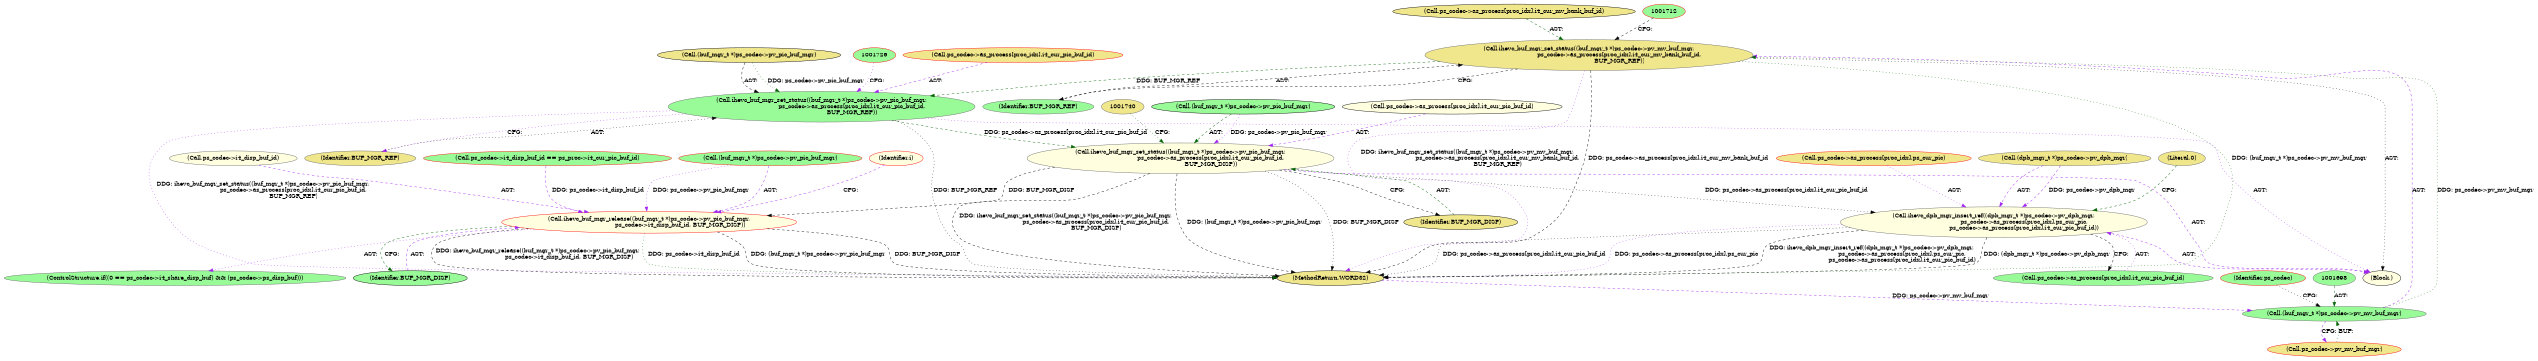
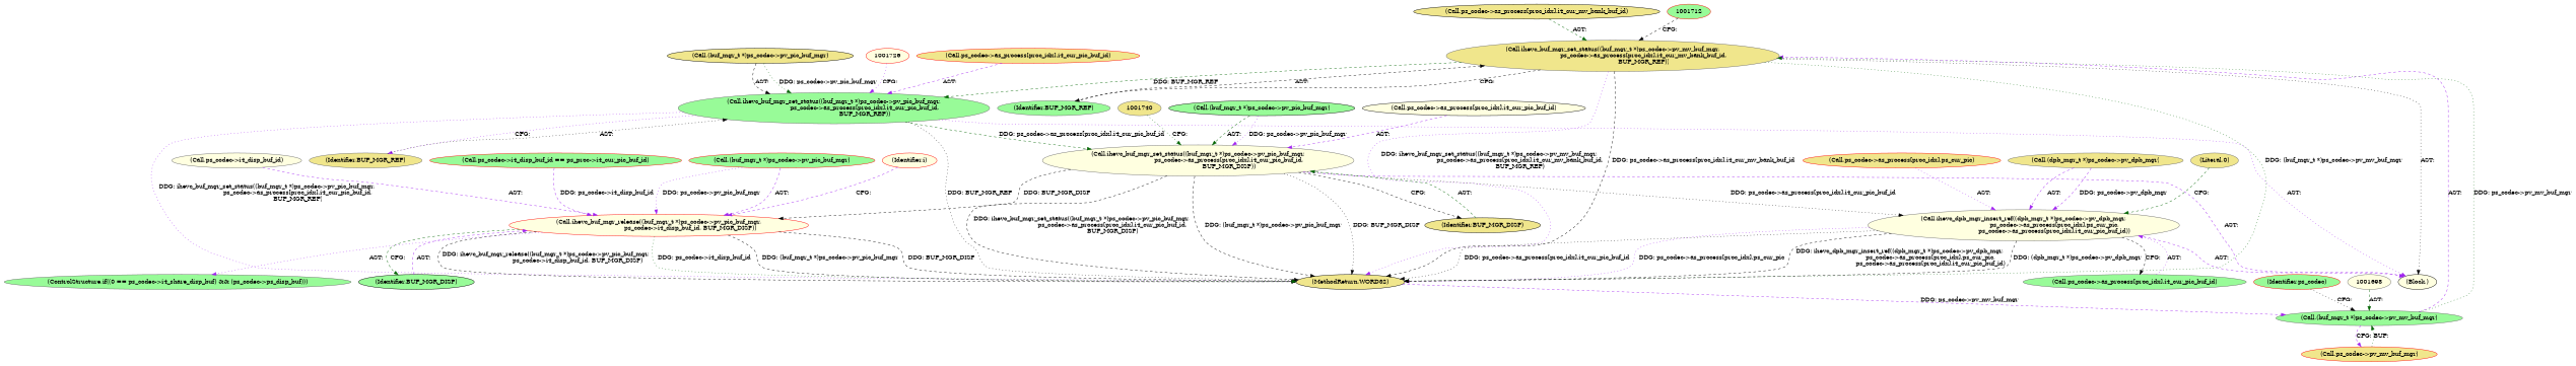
  digraph {
    node [color=gray40 fillcolor=khaki style=filled]
    edge [color=purple style=dashed]
    n1 [label="(Call,ihevc_buf_mgr_set_status((buf_mgr_t *)ps_codec->pv_mv_buf_mgr,\n                                 ps_codec->as_process[proc_idx].i4_cur_mv_bank_buf_id,\n                                 BUF_MGR_REF))"]
    n2 [fillcolor=palegreen label="(Call,ihevc_buf_mgr_set_status((buf_mgr_t *)ps_codec->pv_pic_buf_mgr,\n                                 ps_codec->as_process[proc_idx].i4_cur_pic_buf_id,\n                                 BUF_MGR_REF))"]
    n3 [color=black fillcolor=lightyellow label="(Block,)"]
    n4 [color=black label="(MethodReturn,WORD32)"]
    n5 [fillcolor=palegreen label="(Identifier,BUF_MGR_REF)"]
    n6 [fillcolor=lightyellow label="(Call,ihevc_buf_mgr_set_status((buf_mgr_t *)ps_codec->pv_pic_buf_mgr,\n                                 ps_codec->as_process[proc_idx].i4_cur_pic_buf_id,\n                                 BUF_MGR_DISP))"]
    n7 [label="(Identifier,BUF_MGR_REF)"]
    n8 [fillcolor=palegreen label="(Call,(buf_mgr_t *)ps_codec->pv_mv_buf_mgr)"]
    n9 [color=red label="(Call,ps_codec->pv_mv_buf_mgr)"]
    n10 [fillcolor=lightyellow label="(Call,ihevc_dpb_mgr_insert_ref((dpb_mgr_t *)ps_codec->pv_dpb_mgr,\n                                 ps_codec->as_process[proc_idx].ps_cur_pic,\n                                 ps_codec->as_process[proc_idx].i4_cur_pic_buf_id))"]
    n11 [color=red fillcolor=lightyellow label="(Call,ihevc_buf_mgr_release((buf_mgr_t *)ps_codec->pv_pic_buf_mgr,\n                                  ps_codec->i4_disp_buf_id, BUF_MGR_DISP))"]
    n12 [color=black label="(Identifier,BUF_MGR_DISP)"]
    n13 [fillcolor=palegreen label="(Call,ps_codec->as_process[proc_idx].i4_cur_pic_buf_id)"]
    n14 [color=black fillcolor=palegreen label="(Identifier,BUF_MGR_DISP)"]
    n15 [fillcolor=palegreen label="(ControlStructure,if((0 == ps_codec->i4_share_disp_buf) && (ps_codec->ps_disp_buf)))"]
    n16 [color=red label="(Call,ps_codec->as_process[proc_idx].ps_cur_pic)"]
    n17 [color=red fillcolor=palegreen label="(Identifier,ps_codec)"]
    n18 [color=black fillcolor=palegreen label="(Call,(buf_mgr_t *)ps_codec->pv_pic_buf_mgr)"]
    n19 [color=red fillcolor=lightyellow label="(Identifier,i)"]
    n20 [color=red fillcolor=palegreen label="(Call,(buf_mgr_t *)ps_codec->pv_pic_buf_mgr)"]
    n21 [color=red label="(Call,ps_codec->as_process[proc_idx].i4_cur_pic_buf_id)"]
    n22 [color=black fillcolor=lightyellow label="(Call,ps_codec->as_process[proc_idx].i4_cur_pic_buf_id)"]
    n23 [fillcolor=lightyellow label="(Call,ps_codec->i4_disp_buf_id)"]
    n24 [color=black label="(Call,(buf_mgr_t *)ps_codec->pv_pic_buf_mgr)"]
    n25 [color=red fillcolor=palegreen label="(Call,ps_codec->i4_disp_buf_id == ps_proc->i4_cur_pic_buf_id)"]
    n26 [label="(Call,(dpb_mgr_t *)ps_codec->pv_dpb_mgr)"]
    n27 [color=black label="(Call,ps_codec->as_process[proc_idx].i4_cur_mv_bank_buf_id)"]
    n28 [label="(Literal,0)"]
    1001712 [color=red fillcolor=palegreen]
-   1001698 [fillcolor=palegreen]
-   1001726 [color=red fillcolor=palegreen]
+   1001698 [fillcolor=lightyellow]
+   1001726 [color=red fillcolor=lightyellow]
    1001740
    n1 -> n2 [color=darkgreen label="DDG: BUF_MGR_REF"]
    n1 -> n3 [color=black label="AST: " style=dotted]
    n1 -> n4 [label="DDG: ihevc_buf_mgr_set_status((buf_mgr_t *)ps_codec->pv_mv_buf_mgr,\n                                 ps_codec->as_process[proc_idx].i4_cur_mv_bank_buf_id,\n                                 BUF_MGR_REF)" style=dotted]
    n1 -> n4 [color=black label="DDG: ps_codec->as_process[proc_idx].i4_cur_mv_bank_buf_id"]
    n1 -> n4 [color=darkgreen label="DDG: (buf_mgr_t *)ps_codec->pv_mv_buf_mgr" style=dotted]
    n1 -> n5 [color=black label="CFG: "]
    n2 -> n3 [label="AST: " style=dotted]
    n2 -> n4 [color=black label="DDG: BUF_MGR_REF" style=dotted]
    n2 -> n4 [label="DDG: ihevc_buf_mgr_set_status((buf_mgr_t *)ps_codec->pv_pic_buf_mgr,\n                                 ps_codec->as_process[proc_idx].i4_cur_pic_buf_id,\n                                 BUF_MGR_REF)" style=dotted]
    n2 -> n6 [color=darkgreen label="DDG: ps_codec->as_process[proc_idx].i4_cur_pic_buf_id"]
    n2 -> n7 [label="CFG: " style=dotted]
    n4 -> n8 [label="DDG: ps_codec->pv_mv_buf_mgr"]
    n5 -> n1 [color=black label="AST: "]
    n6 -> n3 [label="AST: "]
    n6 -> n4 [color=black label="DDG: ihevc_buf_mgr_set_status((buf_mgr_t *)ps_codec->pv_pic_buf_mgr,\n                                 ps_codec->as_process[proc_idx].i4_cur_pic_buf_id,\n                                 BUF_MGR_DISP)"]
    n6 -> n4 [color=black label="DDG: (buf_mgr_t *)ps_codec->pv_pic_buf_mgr"]
    n6 -> n4 [color=black label="DDG: BUF_MGR_DISP" style=dotted]
    n6 -> n10 [color=black label="DDG: ps_codec->as_process[proc_idx].i4_cur_pic_buf_id" style=dotted]
    n6 -> n11 [color=black label="DDG: BUF_MGR_DISP"]
    n6 -> n12 [color=black label="CFG: "]
    n7 -> n2 [color=black label="AST: " style=dotted]
    n8 -> n1 [label="AST: "]
    n8 -> n1 [color=darkgreen label="DDG: ps_codec->pv_mv_buf_mgr" style=dotted]
    n8 -> n9 [label="CFG: "]
    n9 -> n8 [color=darkgreen label="BUF: " style=dotted]
    n10 -> n3 [label="AST: "]
    n10 -> n4 [color=black label="DDG: ps_codec->as_process[proc_idx].i4_cur_pic_buf_id" style=dotted]
    n10 -> n4 [label="DDG: ps_codec->as_process[proc_idx].ps_cur_pic" style=dotted]
    n10 -> n4 [color=black label="DDG: ihevc_dpb_mgr_insert_ref((dpb_mgr_t *)ps_codec->pv_dpb_mgr,\n                                 ps_codec->as_process[proc_idx].ps_cur_pic,\n                                 ps_codec->as_process[proc_idx].i4_cur_pic_buf_id)"]
    n10 -> n4 [color=black label="DDG: (dpb_mgr_t *)ps_codec->pv_dpb_mgr"]
    n10 -> n13 [color=black label="CFG: "]
    n11 -> n4 [color=black label="DDG: (buf_mgr_t *)ps_codec->pv_pic_buf_mgr"]
    n11 -> n4 [color=black label="DDG: BUF_MGR_DISP"]
    n11 -> n4 [color=black label="DDG: ihevc_buf_mgr_release((buf_mgr_t *)ps_codec->pv_pic_buf_mgr,\n                                  ps_codec->i4_disp_buf_id, BUF_MGR_DISP)"]
    n11 -> n4 [color=darkgreen label="DDG: ps_codec->i4_disp_buf_id" style=dotted]
    n11 -> n14 [color=darkgreen label="CFG: "]
    n11 -> n15 [label="AST: " style=dotted]
    n12 -> n6 [color=darkgreen label="AST: "]
    n13 -> n10 [label="AST: " style=dotted]
    n14 -> n11 [label="AST: "]
    n16 -> n10 [label="AST: " style=dotted]
    n17 -> n8 [color=black label="CFG: " style=dotted]
    n18 -> n6 [color=darkgreen label="AST: "]
    n18 -> n6 [label="DDG: ps_codec->pv_pic_buf_mgr" style=dotted]
    n19 -> n11 [label="CFG: "]
    n20 -> n11 [label="AST: "]
    n20 -> n11 [label="DDG: ps_codec->pv_pic_buf_mgr" style=dotted]
    n21 -> n2 [label="AST: "]
    n22 -> n6 [label="AST: "]
    n23 -> n11 [label="AST: "]
    n24 -> n2 [color=black label="AST: "]
    n24 -> n2 [color=darkgreen label="DDG: ps_codec->pv_pic_buf_mgr" style=dotted]
    n25 -> n11 [label="DDG: ps_codec->i4_disp_buf_id"]
    n26 -> n10 [label="AST: "]
    n26 -> n10 [label="DDG: ps_codec->pv_dpb_mgr"]
    n27 -> n1 [color=darkgreen label="AST: "]
    n28 -> n10 [color=darkgreen label="CFG: "]
    1001712 -> n1 [color=black label="CFG: "]
    1001698 -> n8 [color=darkgreen label="AST: "]
    1001726 -> n2 [label="CFG: " style=dotted]
    1001740 -> n6 [color=darkgreen label="CFG: " style=dotted]
  }
